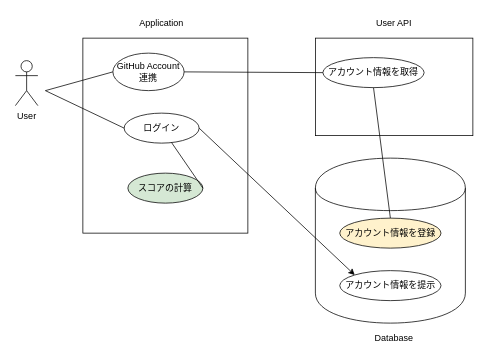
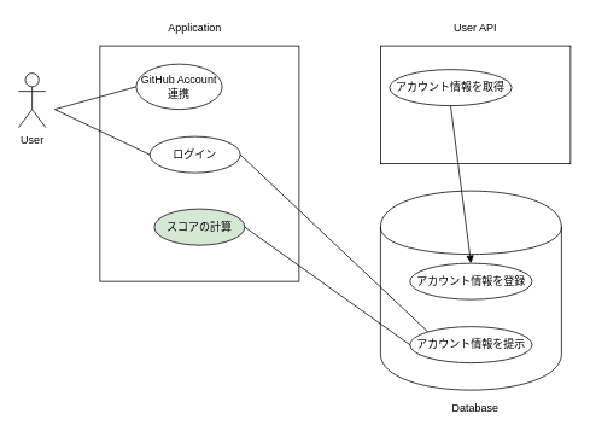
  <mxCell id="0" />
  <mxCell id="1" parent="0" />
  <mxCell id="2" value="" style="html=1;" vertex="1" parent="1"><mxGeometry x="110" y="50" width="220" height="260" as="geometry" /></mxCell>
  <mxCell id="3" value="" style="rounded=0;whiteSpace=wrap;html=1;" parent="1" vertex="1"><mxGeometry x="420" y="50" width="210" height="130" as="geometry" /></mxCell>
  <mxCell id="4" value="User" style="shape=umlActor;verticalLabelPosition=bottom;labelBackgroundColor=#ffffff;verticalAlign=top;html=1;" vertex="1" parent="1"><mxGeometry x="20" y="80" width="30" height="60" as="geometry" /></mxCell>
  <mxCell id="5" value="GitHub Account 連携" style="ellipse;whiteSpace=wrap;html=1;" vertex="1" parent="1"><mxGeometry x="150" y="70" width="95" height="50" as="geometry" /></mxCell>
  <mxCell id="6" value="" style="shape=cylinder;whiteSpace=wrap;html=1;boundedLbl=1;backgroundOutline=1;" vertex="1" parent="1"><mxGeometry x="420" y="210" width="200" height="220" as="geometry" /></mxCell>
  <mxCell id="7" value="ログイン" style="ellipse;whiteSpace=wrap;html=1;" vertex="1" parent="1"><mxGeometry x="165" y="150" width="100" height="40" as="geometry" /></mxCell>
  <mxCell id="8" value="" style="endArrow=none;html=1;entryX=0;entryY=0.5;entryDx=0;entryDy=0;" edge="1" parent="1" target="5"><mxGeometry width="50" height="50" relative="1" as="geometry"><mxPoint x="60" y="120" as="sourcePoint" /><mxPoint x="110" y="70" as="targetPoint" /></mxGeometry></mxCell>
  <mxCell id="9" value="" style="endArrow=none;html=1;entryX=0;entryY=0.5;entryDx=0;entryDy=0;" edge="1" parent="1" target="7"><mxGeometry width="50" height="50" relative="1" as="geometry"><mxPoint x="60" y="120" as="sourcePoint" /><mxPoint x="120" y="120" as="targetPoint" /></mxGeometry></mxCell>
  <mxCell id="10" value="Application" style="text;html=1;strokeColor=none;fillColor=none;align=center;verticalAlign=middle;whiteSpace=wrap;rounded=0;" vertex="1" parent="1"><mxGeometry x="195" y="20" width="40" height="20" as="geometry" /></mxCell>
  <mxCell id="11" value="User API" style="text;html=1;strokeColor=none;fillColor=none;align=center;verticalAlign=middle;whiteSpace=wrap;rounded=0;" vertex="1" parent="1"><mxGeometry x="490" y="20" width="70" height="20" as="geometry" /></mxCell>
  <mxCell id="12" value="アカウント情報を取得" style="ellipse;whiteSpace=wrap;html=1;" vertex="1" parent="1"><mxGeometry x="430" y="76" width="135" height="40" as="geometry" /></mxCell>
- <mxCell id="13" value="" style="endArrow=none;html=1;entryX=0;entryY=0.5;entryDx=0;entryDy=0;exitX=1;exitY=0.5;exitDx=0;exitDy=0;" edge="1" parent="1" source="5" target="12"><mxGeometry width="50" height="50" relative="1" as="geometry"><mxPoint x="280" y="90" as="sourcePoint" /><mxPoint x="330" y="40" as="targetPoint" /></mxGeometry></mxCell>
  <mxCell id="14" value="&lt;font style=&quot;font-size: 12px&quot;&gt;Database&lt;/font&gt;" style="text;html=1;strokeColor=none;fillColor=none;align=center;verticalAlign=middle;whiteSpace=wrap;rounded=0;" parent="1" vertex="1"><mxGeometry x="465" y="440" width="120" height="20" as="geometry" /></mxCell>
- <mxCell id="15" value="アカウント情報を登録" style="ellipse;whiteSpace=wrap;html=1;fillColor=#fff2cc;" vertex="1" parent="1"><mxGeometry x="452.5" y="290" width="135" height="40" as="geometry" /></mxCell>
- <mxCell id="16" value="" style="endArrow=none;html=1;exitX=0.5;exitY=1;exitDx=0;exitDy=0;entryX=0.5;entryY=0;entryDx=0;entryDy=0;" edge="1" parent="1" source="12" target="15"><mxGeometry width="50" height="50" relative="1" as="geometry"><mxPoint x="420" y="400" as="sourcePoint" /><mxPoint x="470" y="350" as="targetPoint" /></mxGeometry></mxCell>
+ <mxCell id="15" value="アカウント情報を登録" style="ellipse;whiteSpace=wrap;html=1;" vertex="1" parent="1"><mxGeometry x="452.5" y="290" width="135" height="40" as="geometry" /></mxCell>
+ <mxCell id="16" value="" style="endArrow=block;html=1;exitX=0.5;exitY=1;exitDx=0;exitDy=0;entryX=0.5;entryY=0;entryDx=0;entryDy=0;" edge="1" parent="1" source="12" target="15"><mxGeometry width="50" height="50" relative="1" as="geometry"><mxPoint x="420" y="400" as="sourcePoint" /><mxPoint x="470" y="350" as="targetPoint" /></mxGeometry></mxCell>
  <mxCell id="17" value="アカウント情報を提示" style="ellipse;whiteSpace=wrap;html=1;" vertex="1" parent="1"><mxGeometry x="452.5" y="360" width="135" height="40" as="geometry" /></mxCell>
  <mxCell id="18" value="スコアの計算" style="ellipse;whiteSpace=wrap;html=1;fillColor=#d5e8d4;" vertex="1" parent="1"><mxGeometry x="170" y="230" width="100" height="40" as="geometry" /></mxCell>
- <mxCell id="19" value="" style="endArrow=none;html=1;exitX=1;exitY=0.5;exitDx=0;exitDy=0;" edge="1" parent="1" source="18" target="7"><mxGeometry width="50" height="50" relative="1" as="geometry"><mxPoint x="290" y="105" as="sourcePoint" /><mxPoint x="470" y="106" as="targetPoint" /></mxGeometry></mxCell>
- <mxCell id="20" value="" style="endArrow=classic;html=1;entryX=0;entryY=0;entryDx=0;entryDy=0;exitX=1;exitY=0.5;exitDx=0;exitDy=0;" edge="1" parent="1" source="7" target="17"><mxGeometry width="50" height="50" relative="1" as="geometry"><mxPoint x="300" y="115" as="sourcePoint" /><mxPoint x="480" y="116" as="targetPoint" /></mxGeometry></mxCell>
+ <mxCell id="19" value="" style="endArrow=none;html=1;entryX=0;entryY=0.5;entryDx=0;entryDy=0;exitX=1;exitY=0.5;exitDx=0;exitDy=0;" edge="1" parent="1" source="18" target="17"><mxGeometry width="50" height="50" relative="1" as="geometry"><mxPoint x="290" y="105" as="sourcePoint" /><mxPoint x="470" y="106" as="targetPoint" /></mxGeometry></mxCell>
+ <mxCell id="20" value="" style="endArrow=none;html=1;entryX=0;entryY=0;entryDx=0;entryDy=0;exitX=1;exitY=0.5;exitDx=0;exitDy=0;" edge="1" parent="1" source="7" target="17"><mxGeometry width="50" height="50" relative="1" as="geometry"><mxPoint x="300" y="115" as="sourcePoint" /><mxPoint x="480" y="116" as="targetPoint" /></mxGeometry></mxCell>
